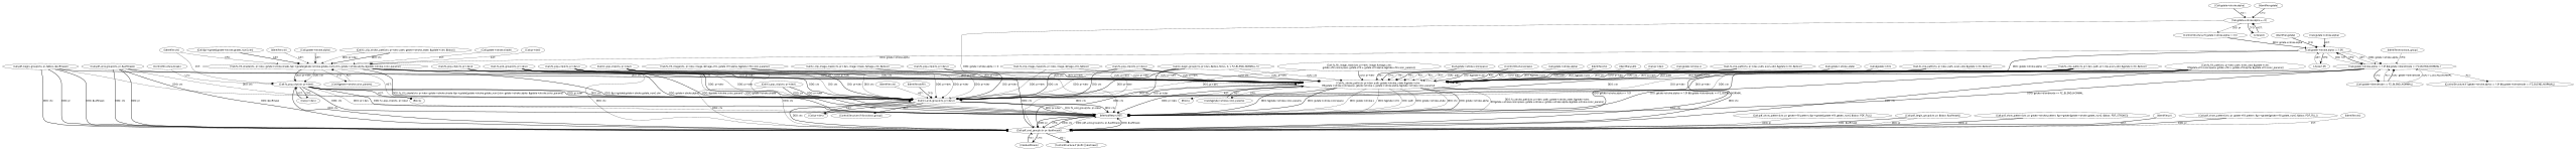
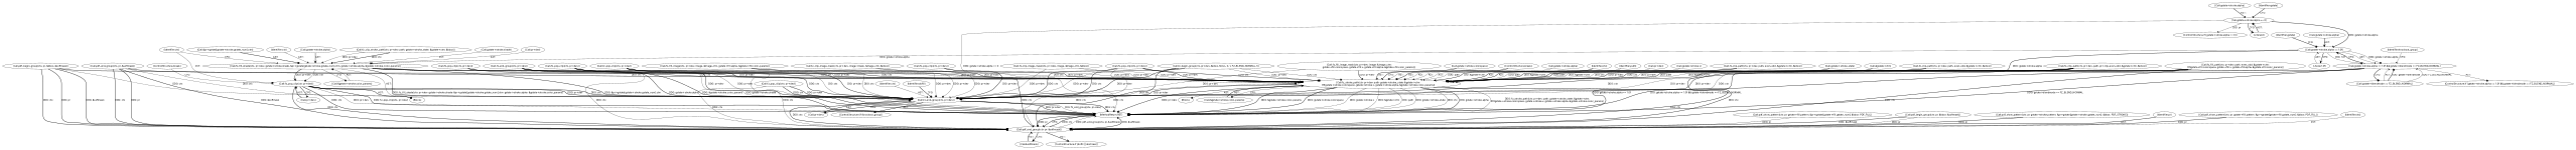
  digraph {
    fontname=Inter
    node [fontname=Inter]
    edge [arrowhead=box fontname=Inter style=bold]
    n1 [label="(Call,gstate->stroke.alpha == 1.0f)"]
    n2 [label="(Call,gstate->stroke.alpha == 1.0f && gstate->blendmode == FZ_BLEND_NORMAL)"]
    n3 [label="(Call,fz_stroke_path(ctx, pr->dev, path, gstate->stroke_state, &gstate->ctm,\n\t\t\t\t\tgstate->stroke.colorspace, gstate->stroke.v, gstate->stroke.alpha, &gstate->stroke.color_params))"]
    n4 [label="(Call,fz_fill_shade(ctx, pr->dev, gstate->stroke.shade, &pr->gstate[gstate->stroke.gstate_num].ctm, gstate->stroke.alpha, &gstate->stroke.color_params))"]
    n5 [label="(Literal,1.0f)"]
    n6 [label="(MethodReturn,RET)"]
    n7 [label="(Call,gstate->blendmode == FZ_BLEND_NORMAL)"]
    n8 [label="(ControlStructure,if (gstate->stroke.alpha == 1.0f && gstate->blendmode == FZ_BLEND_NORMAL))"]
    n9 [label="(Call,fz_end_group(ctx, pr->dev))"]
    n10 [label="(Call,pdf_end_group(ctx, pr, &softmask))"]
    n11 [label="(Block,)"]
    n12 [label="(Call,&gstate->stroke.color_params)"]
    n13 [label="(Call,fz_pop_clip(ctx, pr->dev))"]
    n14 [label="(Block,)"]
    n15 [label="(Call,&gstate->stroke.color_params)"]
    n16 [label="(Call,gstate->stroke.alpha == 0)"]
    n17 [label="(Literal,0)"]
    n18 [label="(ControlStructure,if (gstate->stroke.alpha == 0))"]
    n19 [label="(Call,pr->dev)"]
    n20 [label="(ControlStructure,if (knockout_group))"]
    n21 [label="(Call,&softmask)"]
    n22 [label="(ControlStructure,if (dofill || dostroke))"]
    n23 [label="(Call,pr->dev)"]
    n24 [label="(Identifier,gstate)"]
    n25 [label="(Call,gstate->stroke.colorspace)"]
    n26 [label="(Identifier,ctx)"]
    n27 [label="(Call,pdf_show_pattern(ctx, pr, gstate->fill.pattern, &pr->gstate[gstate->fill.gstate_num], &bbox, PDF_FILL))"]
    n28 [label="(Identifier,dofill)"]
    n29 [label="(Call,fz_clip_image_mask(ctx, pr->dev, image->mask, &image_ctm, &bbox))"]
    n30 [label="(Call,pr->dev)"]
    n31 [label="(Call,&pr->gstate[gstate->stroke.gstate_num].ctm)"]
    n32 [label="(Identifier,knockout_group)"]
    n33 [label="(Call,fz_end_group(ctx, pr->dev))"]
    n34 [label="(Call,fz_clip_path(ctx, pr->dev, path, pr->clip_even_odd, &gstate->ctm, &bbox))"]
    n35 [label="(Call,pdf_begin_group(ctx, pr, &bbox, &softmask))"]
    n36 [label="(Call,pdf_end_group(ctx, pr, &softmask))"]
    n37 [label="(ControlStructure,break;)"]
    n38 [label="(Identifier,ctx)"]
    n39 [label="(Call,fz_fill_image_mask(ctx, pr->dev, image, &image_ctm,\n                               gstate->fill.colorspace, gstate->fill.v, gstate->fill.alpha, &gstate->fill.color_params))"]
    n40 [label="(Call,pdf_begin_group(ctx, pr, &bbox, &softmask))"]
    n41 [label="(Call,gstate->stroke.alpha)"]
    n42 [label="(Identifier,ctx)"]
    n43 [label="(Call,pdf_show_pattern(ctx, pr, gstate->stroke.pattern, &pr->gstate[gstate->stroke.gstate_num], &bbox, PDF_STROKE))"]
    n44 [label="(Call,fz_fill_path(ctx, pr->dev, path, even_odd, &gstate->ctm,\n\t\t\t\t\tgstate->fill.colorspace, gstate->fill.v, gstate->fill.alpha, &gstate->fill.color_params))"]
    n45 [label="(Call,fz_clip_image_mask(ctx, pr->dev, image, &image_ctm, &bbox))"]
    n46 [label="(Identifier,ctx)"]
    n47 [label="(Identifier,path)"]
    n48 [label="(Call,gstate->stroke.alpha)"]
    n49 [label="(Call,fz_pop_clip(ctx, pr->dev))"]
    n50 [label="(Call,fz_pop_clip(ctx, pr->dev))"]
    n51 [label="(Call,fz_pop_clip(ctx, pr->dev))"]
    n52 [label="(Call,pr->dev)"]
    n53 [label="(Call,fz_clip_stroke_path(ctx, pr->dev, path, gstate->stroke_state, &gstate->ctm, &bbox))"]
    n54 [label="(ControlStructure,break;)"]
    n55 [label="(Call,gstate->stroke.alpha)"]
    n56 [label="(Identifier,pr)"]
    n57 [label="(Call,fz_pop_clip(ctx, pr->dev))"]
    n58 [label="(Call,gstate->stroke.v)"]
    n59 [label="(Call,pdf_show_pattern(ctx, pr, gstate->fill.pattern, &pr->gstate[gstate->fill.gstate_num], &bbox, PDF_FILL))"]
    n60 [label="(Call,fz_begin_group(ctx, pr->dev, &bbox, NULL, 0, 1, FZ_BLEND_NORMAL, 1))"]
    n61 [label="(Call,fz_clip_path(ctx, pr->dev, path, even_odd, &gstate->ctm, &bbox))"]
    n62 [label="(Call,gstate->stroke_state)"]
    n63 [label="(Identifier,ctx)"]
    n64 [label="(Call,&gstate->ctm)"]
    n65 [label="(Call,fz_fill_image(ctx, pr->dev, image, &image_ctm, gstate->fill.alpha, &gstate->fill.color_params))"]
    n66 [label="(Call,gstate->stroke.alpha)"]
    n67 [label="(Call,fz_clip_path(ctx, pr->dev, path, even_odd, &gstate->ctm, &bbox))"]
    n68 [label="(Call,fz_pop_clip(ctx, pr->dev))"]
    n69 [label="(Call,gstate->stroke.shade)"]
    n70 [label="(Call,fz_pop_clip(ctx, pr->dev))"]
    n71 [label="(Identifier,gstate)"]
    n1 -> n2 [arrowhead=tee label="AST: " style=solid]
    n1 -> n2 [label="DDG: gstate->stroke.alpha" style=solid]
    n1 -> n2 [label="DDG: 1.0f" style=solid]
    n1 -> n3 [label="DDG: gstate->stroke.alpha"]
    n1 -> n4 [arrowhead=vee label="DDG: gstate->stroke.alpha" style=solid]
    n1 -> n5 [arrowhead=vee label="CFG: "]
    n2 -> n1 [arrowhead=vee label="CFG: "]
    n2 -> n6 [arrowhead=tee label="DDG: gstate->stroke.alpha == 1.0f"]
    n2 -> n6 [label="DDG: gstate->stroke.alpha == 1.0f && gstate->blendmode == FZ_BLEND_NORMAL"]
    n2 -> n6 [arrowhead=vee label="DDG: gstate->blendmode == FZ_BLEND_NORMAL"]
    n2 -> n7 [label="CFG: "]
    n2 -> n8 [label="AST: " style=solid]
    n3 -> n6 [arrowhead=tee label="DDG: &gstate->stroke.color_params"]
    n3 -> n6 [arrowhead=tee label="DDG: gstate->stroke.colorspace"]
    n3 -> n6 [arrowhead=vee label="DDG: gstate->stroke.v" style=solid]
    n3 -> n6 [label="DDG: &gstate->ctm" style=solid]
    n3 -> n6 [label="DDG: path" style=solid]
    n3 -> n6 [label="DDG: gstate->stroke_state" style=solid]
    n3 -> n6 [label="DDG: ctx" style=solid]
    n3 -> n6 [arrowhead=tee label="DDG: gstate->stroke.alpha"]
    n3 -> n6 [arrowhead=tee label="DDG: fz_stroke_path(ctx, pr->dev, path, gstate->stroke_state, &gstate->ctm,\n\t\t\t\t\tgstate->stroke.colorspace, gstate->stroke.v, gstate->stroke.alpha, &gstate->stroke.color_params)" style=solid]
    n3 -> n6 [label="DDG: pr->dev"]
    n3 -> n9 [label="DDG: ctx" style=solid]
    n3 -> n9 [label="DDG: pr->dev"]
    n3 -> n10 [arrowhead=vee label="DDG: ctx"]
    n3 -> n11 [label="AST: " style=solid]
    n3 -> n12 [label="CFG: " style=solid]
    n4 -> n6 [arrowhead=tee label="DDG: fz_fill_shade(ctx, pr->dev, gstate->stroke.shade, &pr->gstate[gstate->stroke.gstate_num].ctm, gstate->stroke.alpha, &gstate->stroke.color_params)"]
    n4 -> n6 [arrowhead=tee label="DDG: &pr->gstate[gstate->stroke.gstate_num].ctm"]
    n4 -> n6 [arrowhead=vee label="DDG: gstate->stroke.alpha"]
    n4 -> n6 [label="DDG: &gstate->stroke.color_params"]
    n4 -> n6 [arrowhead=vee label="DDG: gstate->stroke.shade" style=solid]
    n4 -> n13 [label="DDG: ctx" style=solid]
    n4 -> n13 [arrowhead=vee label="DDG: pr->dev"]
    n4 -> n14 [label="AST: " style=solid]
    n4 -> n15 [label="CFG: " style=solid]
    n5 -> n1 [arrowhead=tee label="AST: " style=solid]
    n6 -> n10 [arrowhead=tee label="CFG: "]
    n7 -> n2 [arrowhead=tee label="AST: " style=solid]
    n7 -> n2 [label="DDG: gstate->blendmode"]
    n7 -> n2 [arrowhead=tee label="DDG: FZ_BLEND_NORMAL" style=solid]
    n9 -> n6 [arrowhead=vee label="DDG: pr->dev"]
    n9 -> n6 [arrowhead=vee label="DDG: fz_end_group(ctx, pr->dev)" style=solid]
    n9 -> n6 [arrowhead=vee label="DDG: ctx"]
    n9 -> n10 [label="DDG: ctx"]
    n9 -> n19 [label="CFG: "]
    n9 -> n20 [label="AST: "]
    n10 -> n6 [arrowhead=tee label="DDG: ctx"]
    n10 -> n6 [arrowhead=vee label="DDG: pdf_end_group(ctx, pr, &softmask)" style=solid]
    n10 -> n6 [arrowhead=tee label="DDG: &softmask"]
    n10 -> n6 [label="DDG: pr"]
    n10 -> n21 [arrowhead=vee label="CFG: "]
    n10 -> n22 [arrowhead=vee label="AST: "]
    n12 -> n3 [arrowhead=vee label="AST: "]
    n13 -> n6 [arrowhead=tee label="DDG: ctx"]
    n13 -> n6 [arrowhead=tee label="DDG: pr->dev" style=solid]
    n13 -> n6 [label="DDG: fz_pop_clip(ctx, pr->dev)"]
    n13 -> n9 [arrowhead=vee label="DDG: ctx"]
    n13 -> n9 [arrowhead=vee label="DDG: pr->dev"]
    n13 -> n10 [arrowhead=tee label="DDG: ctx"]
    n13 -> n14 [arrowhead=tee label="AST: "]
    n13 -> n23 [arrowhead=tee label="CFG: "]
    n15 -> n4 [label="AST: " style=solid]
-   n18 -> n1 [arrowhead=tee label="DDG: gstate->stroke.alpha"]
+   n16 -> n1 [arrowhead=tee label="DDG: gstate->stroke.alpha"]
    n16 -> n6 [label="DDG: gstate->stroke.alpha == 0" style=solid]
    n16 -> n17 [arrowhead=vee label="CFG: "]
    n16 -> n18 [arrowhead=tee label="DDG: pr" style=solid]
    n17 -> n16 [label="AST: "]
    n19 -> n9 [label="AST: "]
    n21 -> n10 [arrowhead=tee label="AST: "]
    n23 -> n13 [label="AST: "]
    n24 -> n1 [label="CFG: "]
    n25 -> n3 [arrowhead=tee label="AST: "]
    n26 -> n9 [arrowhead=tee label="AST: " style=solid]
    n27 -> n10 [arrowhead=tee label="DDG: pr" style=solid]
    n28 -> n9 [label="CFG: "]
    n29 -> n3 [arrowhead=tee label="DDG: pr->dev" style=solid]
    n29 -> n9 [arrowhead=tee label="DDG: pr->dev" style=solid]
    n30 -> n4 [label="AST: " style=solid]
    n31 -> n4 [label="AST: "]
    n32 -> n2 [arrowhead=tee label="CFG: " style=solid]
    n33 -> n3 [arrowhead=vee label="DDG: ctx"]
    n33 -> n3 [arrowhead=tee label="DDG: pr->dev" style=solid]
    n33 -> n9 [label="DDG: ctx"]
    n33 -> n9 [arrowhead=vee label="DDG: pr->dev" style=solid]
    n33 -> n10 [label="DDG: ctx" style=solid]
    n34 -> n3 [arrowhead=tee label="DDG: ctx" style=solid]
    n34 -> n3 [label="DDG: pr->dev"]
    n34 -> n3 [arrowhead=vee label="DDG: path"]
    n34 -> n3 [label="DDG: &gstate->ctm" style=solid]
    n34 -> n9 [arrowhead=tee label="DDG: ctx"]
    n34 -> n9 [arrowhead=vee label="DDG: pr->dev" style=solid]
    n34 -> n10 [arrowhead=tee label="DDG: ctx"]
    n35 -> n3 [label="DDG: ctx"]
    n35 -> n9 [arrowhead=tee label="DDG: ctx" style=solid]
    n35 -> n10 [arrowhead=tee label="DDG: ctx"]
    n35 -> n10 [label="DDG: pr"]
    n35 -> n10 [label="DDG: &softmask"]
    n36 -> n3 [arrowhead=tee label="DDG: ctx"]
    n36 -> n9 [arrowhead=tee label="DDG: ctx" style=solid]
    n36 -> n10 [label="DDG: ctx"]
    n36 -> n10 [label="DDG: pr"]
    n36 -> n10 [arrowhead=tee label="DDG: &softmask"]
    n37 -> n3 [arrowhead=tee label="CFG: "]
    n38 -> n4 [arrowhead=tee label="CFG: " style=solid]
    n38 -> n13 [label="AST: " style=solid]
    n39 -> n3 [arrowhead=tee label="DDG: pr->dev"]
    n39 -> n9 [label="DDG: pr->dev" style=solid]
    n40 -> n10 [arrowhead=tee label="DDG: pr" style=solid]
    n40 -> n10 [arrowhead=tee label="DDG: &softmask"]
    n41 -> n3 [label="AST: " style=solid]
    n42 -> n4 [arrowhead=vee label="AST: " style=solid]
    n43 -> n10 [arrowhead=vee label="DDG: pr"]
    n44 -> n3 [label="DDG: ctx"]
    n44 -> n3 [label="DDG: pr->dev" style=solid]
    n44 -> n3 [arrowhead=tee label="DDG: path"]
    n44 -> n3 [arrowhead=vee label="DDG: &gstate->ctm" style=solid]
    n44 -> n9 [arrowhead=tee label="DDG: ctx" style=solid]
    n44 -> n9 [label="DDG: pr->dev"]
    n44 -> n10 [label="DDG: ctx"]
    n45 -> n3 [arrowhead=vee label="DDG: pr->dev" style=solid]
    n45 -> n9 [label="DDG: pr->dev" style=solid]
    n46 -> n3 [label="AST: "]
    n47 -> n3 [label="AST: " style=solid]
    n48 -> n4 [arrowhead=vee label="AST: "]
    n49 -> n3 [arrowhead=vee label="DDG: ctx"]
    n49 -> n3 [label="DDG: pr->dev" style=solid]
    n49 -> n9 [label="DDG: ctx" style=solid]
    n49 -> n9 [arrowhead=tee label="DDG: pr->dev"]
    n49 -> n10 [arrowhead=tee label="DDG: ctx" style=solid]
    n50 -> n3 [arrowhead=vee label="DDG: ctx" style=solid]
    n50 -> n3 [label="DDG: pr->dev"]
    n50 -> n9 [arrowhead=vee label="DDG: ctx" style=solid]
    n50 -> n9 [label="DDG: pr->dev" style=solid]
    n50 -> n10 [arrowhead=tee label="DDG: ctx"]
    n51 -> n3 [label="DDG: ctx"]
    n51 -> n3 [arrowhead=tee label="DDG: pr->dev"]
    n51 -> n9 [label="DDG: ctx"]
    n51 -> n9 [arrowhead=vee label="DDG: pr->dev" style=solid]
    n51 -> n10 [arrowhead=tee label="DDG: ctx" style=solid]
    n52 -> n3 [arrowhead=vee label="AST: " style=solid]
    n53 -> n4 [arrowhead=tee label="DDG: ctx"]
    n53 -> n4 [arrowhead=vee label="DDG: pr->dev" style=solid]
    n54 -> n13 [arrowhead=tee label="CFG: " style=solid]
    n55 -> n1 [arrowhead=vee label="AST: "]
    n56 -> n10 [arrowhead=vee label="AST: "]
    n57 -> n3 [arrowhead=tee label="DDG: pr->dev"]
    n57 -> n9 [arrowhead=tee label="DDG: pr->dev"]
    n58 -> n3 [arrowhead=tee label="AST: " style=solid]
    n59 -> n10 [label="DDG: pr"]
    n60 -> n3 [label="DDG: ctx" style=solid]
    n60 -> n3 [label="DDG: pr->dev" style=solid]
    n60 -> n9 [arrowhead=tee label="DDG: ctx"]
    n60 -> n9 [arrowhead=tee label="DDG: pr->dev"]
    n60 -> n10 [label="DDG: ctx"]
    n61 -> n3 [arrowhead=tee label="DDG: path" style=solid]
    n61 -> n3 [arrowhead=vee label="DDG: &gstate->ctm"]
    n62 -> n3 [arrowhead=tee label="AST: "]
    n63 -> n10 [arrowhead=vee label="AST: " style=solid]
    n64 -> n3 [label="AST: "]
    n65 -> n3 [label="DDG: pr->dev"]
    n65 -> n9 [label="DDG: pr->dev" style=solid]
    n66 -> n16 [arrowhead=tee label="AST: "]
    n67 -> n3 [arrowhead=vee label="DDG: path" style=solid]
    n67 -> n3 [arrowhead=vee label="DDG: &gstate->ctm"]
    n68 -> n9 [label="DDG: ctx"]
    n68 -> n9 [arrowhead=vee label="DDG: pr->dev"]
    n68 -> n10 [arrowhead=tee label="DDG: ctx" style=solid]
    n69 -> n4 [arrowhead=tee label="AST: " style=solid]
    n70 -> n3 [label="DDG: pr->dev" style=solid]
    n70 -> n9 [arrowhead=tee label="DDG: pr->dev"]
    n71 -> n16 [arrowhead=tee label="CFG: "]
  }
